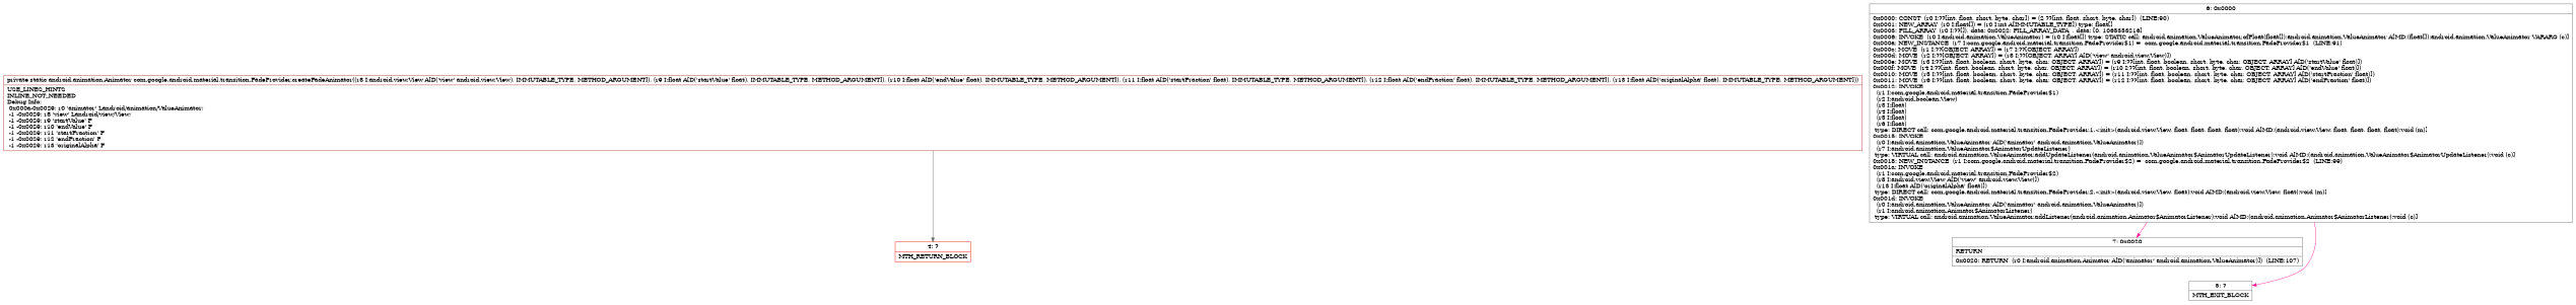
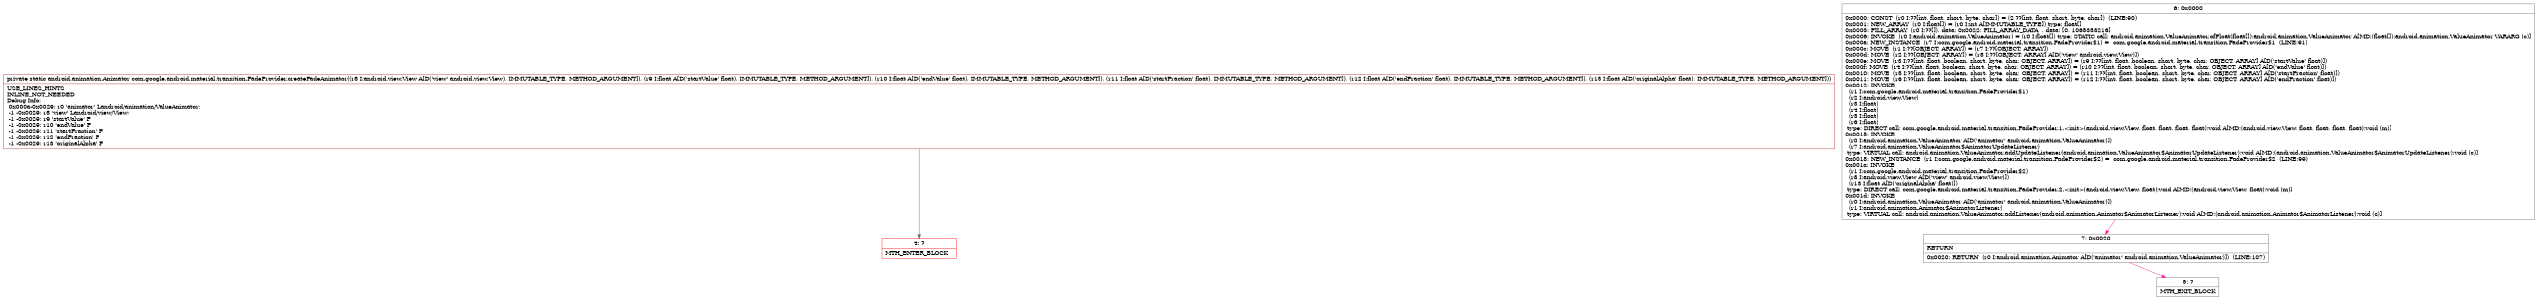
  digraph {
    node [color=gray40 shape=record]
    edge [color=deeppink]
-   n1 [color=red label="{4\:\ ?|MTH_RETURN_BLOCK\l}"]
-   n2 [label="{6\:\ 0x0000|0x0000: CONST  (r0 I:??[int, float, short, byte, char]) = (2 ??[int, float, short, byte, char])  (LINE:90)\l0x0001: NEW_ARRAY  (r0 I:float[]) = (r0 I:int A[IMMUTABLE_TYPE]) type: float[] \l0x0003: FILL_ARRAY  (r0 I:??[]), data: 0x0022: FILL_ARRAY_DATA  , data: [0, 1065353216] \l0x0006: INVOKE  (r0 I:android.animation.ValueAnimator) = (r0 I:float[]) type: STATIC call: android.animation.ValueAnimator.ofFloat(float[]):android.animation.ValueAnimator A[MD:(float[]):android.animation.ValueAnimator VARARG (c)]\l0x000a: NEW_INSTANCE  (r7 I:com.google.android.material.transition.FadeProvider$1) =  com.google.android.material.transition.FadeProvider$1  (LINE:91)\l0x000c: MOVE  (r1 I:??[OBJECT, ARRAY]) = (r7 I:??[OBJECT, ARRAY]) \l0x000d: MOVE  (r2 I:??[OBJECT, ARRAY]) = (r8 I:??[OBJECT, ARRAY] A[D('view' android.view.View)]) \l0x000e: MOVE  (r3 I:??[int, float, boolean, short, byte, char, OBJECT, ARRAY]) = (r9 I:??[int, float, boolean, short, byte, char, OBJECT, ARRAY] A[D('startValue' float)]) \l0x000f: MOVE  (r4 I:??[int, float, boolean, short, byte, char, OBJECT, ARRAY]) = (r10 I:??[int, float, boolean, short, byte, char, OBJECT, ARRAY] A[D('endValue' float)]) \l0x0010: MOVE  (r5 I:??[int, float, boolean, short, byte, char, OBJECT, ARRAY]) = (r11 I:??[int, float, boolean, short, byte, char, OBJECT, ARRAY] A[D('startFraction' float)]) \l0x0011: MOVE  (r6 I:??[int, float, boolean, short, byte, char, OBJECT, ARRAY]) = (r12 I:??[int, float, boolean, short, byte, char, OBJECT, ARRAY] A[D('endFraction' float)]) \l0x0012: INVOKE  \l  (r1 I:com.google.android.material.transition.FadeProvider$1)\l  (r2 I:android.boolean.View)\l  (r3 I:float)\l  (r4 I:float)\l  (r5 I:float)\l  (r6 I:float)\l type: DIRECT call: com.google.android.material.transition.FadeProvider.1.\<init\>(android.view.View, float, float, float, float):void A[MD:(android.view.View, float, float, float, float):void (m)]\l0x0015: INVOKE  \l  (r0 I:android.animation.ValueAnimator A[D('animator' android.animation.ValueAnimator)])\l  (r7 I:android.animation.ValueAnimator$AnimatorUpdateListener)\l type: VIRTUAL call: android.animation.ValueAnimator.addUpdateListener(android.animation.ValueAnimator$AnimatorUpdateListener):void A[MD:(android.animation.ValueAnimator$AnimatorUpdateListener):void (c)]\l0x0018: NEW_INSTANCE  (r1 I:com.google.android.material.transition.FadeProvider$2) =  com.google.android.material.transition.FadeProvider$2  (LINE:99)\l0x001a: INVOKE  \l  (r1 I:com.google.android.material.transition.FadeProvider$2)\l  (r8 I:android.view.View A[D('view' android.view.View)])\l  (r13 I:float A[D('originalAlpha' float)])\l type: DIRECT call: com.google.android.material.transition.FadeProvider.2.\<init\>(android.view.View, float):void A[MD:(android.view.View, float):void (m)]\l0x001d: INVOKE  \l  (r0 I:android.animation.ValueAnimator A[D('animator' android.animation.ValueAnimator)])\l  (r1 I:android.animation.Animator$AnimatorListener)\l type: VIRTUAL call: android.animation.ValueAnimator.addListener(android.animation.Animator$AnimatorListener):void A[MD:(android.animation.Animator$AnimatorListener):void (c)]\l}"]
+   n1 [color=red label="{4\:\ ?|MTH_ENTER_BLOCK\l}"]
+   n2 [label="{6\:\ 0x0000|0x0000: CONST  (r0 I:??[int, float, short, byte, char]) = (2 ??[int, float, short, byte, char])  (LINE:90)\l0x0001: NEW_ARRAY  (r0 I:float[]) = (r0 I:int A[IMMUTABLE_TYPE]) type: float[] \l0x0003: FILL_ARRAY  (r0 I:??[]), data: 0x0022: FILL_ARRAY_DATA  , data: [0, 1065353216] \l0x0006: INVOKE  (r0 I:android.animation.ValueAnimator) = (r0 I:float[]) type: STATIC call: android.animation.ValueAnimator.ofFloat(float[]):android.animation.ValueAnimator A[MD:(float[]):android.animation.ValueAnimator VARARG (c)]\l0x000a: NEW_INSTANCE  (r7 I:com.google.android.material.transition.FadeProvider$1) =  com.google.android.material.transition.FadeProvider$1  (LINE:91)\l0x000c: MOVE  (r1 I:??[OBJECT, ARRAY]) = (r7 I:??[OBJECT, ARRAY]) \l0x000d: MOVE  (r2 I:??[OBJECT, ARRAY]) = (r8 I:??[OBJECT, ARRAY] A[D('view' android.view.View)]) \l0x000e: MOVE  (r3 I:??[int, float, boolean, short, byte, char, OBJECT, ARRAY]) = (r9 I:??[int, float, boolean, short, byte, char, OBJECT, ARRAY] A[D('startValue' float)]) \l0x000f: MOVE  (r4 I:??[int, float, boolean, short, byte, char, OBJECT, ARRAY]) = (r10 I:??[int, float, boolean, short, byte, char, OBJECT, ARRAY] A[D('endValue' float)]) \l0x0010: MOVE  (r5 I:??[int, float, boolean, short, byte, char, OBJECT, ARRAY]) = (r11 I:??[int, float, boolean, short, byte, char, OBJECT, ARRAY] A[D('startFraction' float)]) \l0x0011: MOVE  (r6 I:??[int, float, boolean, short, byte, char, OBJECT, ARRAY]) = (r12 I:??[int, float, boolean, short, byte, char, OBJECT, ARRAY] A[D('endFraction' float)]) \l0x0012: INVOKE  \l  (r1 I:com.google.android.material.transition.FadeProvider$1)\l  (r2 I:android.view.View)\l  (r3 I:float)\l  (r4 I:float)\l  (r5 I:float)\l  (r6 I:float)\l type: DIRECT call: com.google.android.material.transition.FadeProvider.1.\<init\>(android.view.View, float, float, float, float):void A[MD:(android.view.View, float, float, float, float):void (m)]\l0x0015: INVOKE  \l  (r0 I:android.animation.ValueAnimator A[D('animator' android.animation.ValueAnimator)])\l  (r7 I:android.animation.ValueAnimator$AnimatorUpdateListener)\l type: VIRTUAL call: android.animation.ValueAnimator.addUpdateListener(android.animation.ValueAnimator$AnimatorUpdateListener):void A[MD:(android.animation.ValueAnimator$AnimatorUpdateListener):void (c)]\l0x0018: NEW_INSTANCE  (r1 I:com.google.android.material.transition.FadeProvider$2) =  com.google.android.material.transition.FadeProvider$2  (LINE:99)\l0x001a: INVOKE  \l  (r1 I:com.google.android.material.transition.FadeProvider$2)\l  (r8 I:android.view.View A[D('view' android.view.View)])\l  (r13 I:float A[D('originalAlpha' float)])\l type: DIRECT call: com.google.android.material.transition.FadeProvider.2.\<init\>(android.view.View, float):void A[MD:(android.view.View, float):void (m)]\l0x001d: INVOKE  \l  (r0 I:android.animation.ValueAnimator A[D('animator' android.animation.ValueAnimator)])\l  (r1 I:android.animation.Animator$AnimatorListener)\l type: VIRTUAL call: android.animation.ValueAnimator.addListener(android.animation.Animator$AnimatorListener):void A[MD:(android.animation.Animator$AnimatorListener):void (c)]\l}"]
    n3 [label="{7\:\ 0x0020|RETURN\l|0x0020: RETURN  (r0 I:android.animation.Animator A[D('animator' android.animation.ValueAnimator)])  (LINE:107)\l}"]
    n4 [label="{5\:\ ?|MTH_EXIT_BLOCK\l}"]
    n5 [color=brown label="{private static android.animation.Animator com.google.android.material.transition.FadeProvider.createFadeAnimator((r8 I:android.view.View A[D('view' android.view.View), IMMUTABLE_TYPE, METHOD_ARGUMENT]), (r9 I:float A[D('startValue' float), IMMUTABLE_TYPE, METHOD_ARGUMENT]), (r10 I:float A[D('endValue' float), IMMUTABLE_TYPE, METHOD_ARGUMENT]), (r11 I:float A[D('startFraction' float), IMMUTABLE_TYPE, METHOD_ARGUMENT]), (r12 I:float A[D('endFraction' float), IMMUTABLE_TYPE, METHOD_ARGUMENT]), (r13 I:float A[D('originalAlpha' float), IMMUTABLE_TYPE, METHOD_ARGUMENT]))  | USE_LINES_HINTS\lINLINE_NOT_NEEDED\lDebug Info:\l  0x000a\-0x0029: r0 'animator' Landroid\/animation\/ValueAnimator;\l  \-1 \-0x0029: r8 'view' Landroid\/view\/View;\l  \-1 \-0x0029: r9 'startValue' F\l  \-1 \-0x0029: r10 'endValue' F\l  \-1 \-0x0029: r11 'startFraction' F\l  \-1 \-0x0029: r12 'endFraction' F\l  \-1 \-0x0029: r13 'originalAlpha' F\l}"]
    n2 -> n3
-   n2 -> n4
+   n3 -> n4
    n5 -> n1 [color=gray40]
  }
